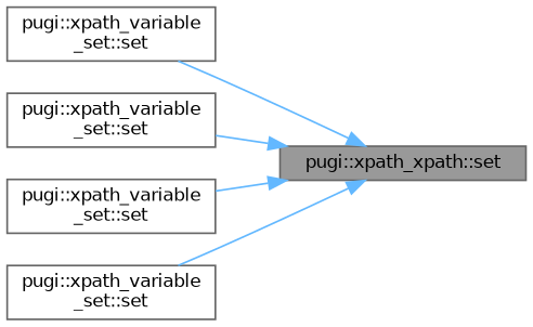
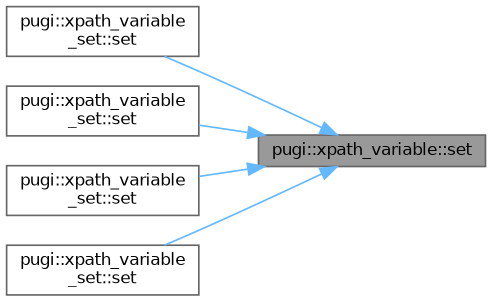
  digraph {
    rankdir=RL
    node [color=grey40 fillcolor=white fontname=Helvetica fontsize=10 shape=box style=filled]
    edge [color=steelblue1 dir=back fontname=Helvetica fontsize=10 labelfontname=Helvetica labelfontsize=10 style=solid]
-   n1 [color=gray40 fillcolor=grey60 fontcolor=black height=0.2 label="pugi::xpath_xpath::set" width=0.4]
+   n1 [color=gray40 fillcolor=grey60 fontcolor=black height=0.2 label="pugi::xpath_variable::set" width=0.4]
    n2 [height=0.2 label="pugi::xpath_variable\l_set::set" width=0.4]
    n3 [height=0.2 label="pugi::xpath_variable\l_set::set" width=0.4]
    n4 [height=0.2 label="pugi::xpath_variable\l_set::set" width=0.4]
    n5 [height=0.2 label="pugi::xpath_variable\l_set::set" width=0.4]
    n1 -> n2
    n1 -> n3
    n1 -> n4
    n1 -> n5
  }
